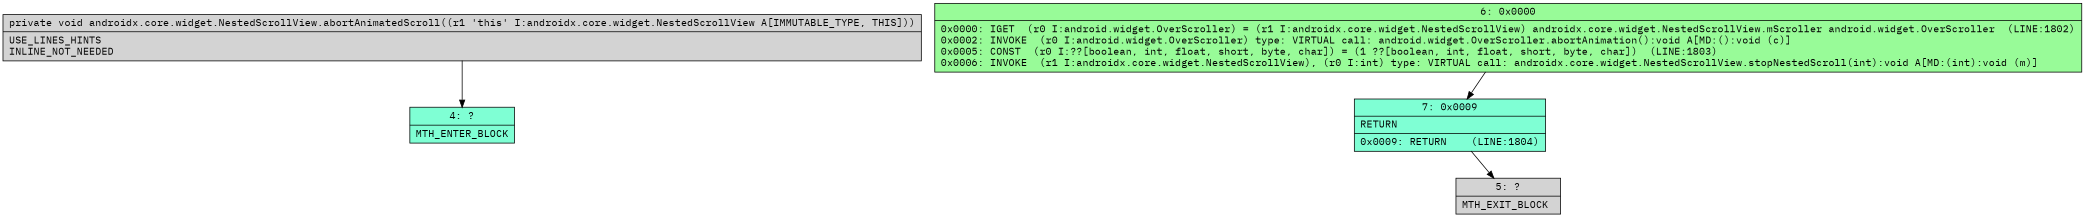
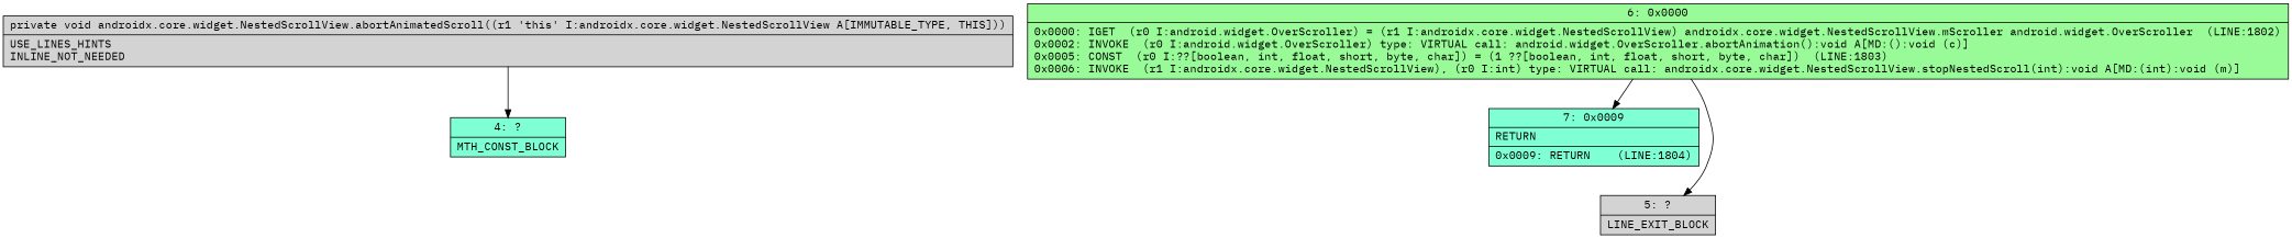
  digraph {
    fontname="IBM Plex Mono"
    node [fillcolor=aquamarine fontname="IBM Plex Mono" shape=record style=filled]
    edge [fontname="IBM Plex Mono"]
-   n1 [label="{4\:\ ?|MTH_ENTER_BLOCK\l}"]
+   n1 [label="{4\:\ ?|MTH_CONST_BLOCK\l}"]
    n2 [fillcolor=palegreen label="{6\:\ 0x0000|0x0000: IGET  (r0 I:android.widget.OverScroller) = (r1 I:androidx.core.widget.NestedScrollView) androidx.core.widget.NestedScrollView.mScroller android.widget.OverScroller  (LINE:1802)\l0x0002: INVOKE  (r0 I:android.widget.OverScroller) type: VIRTUAL call: android.widget.OverScroller.abortAnimation():void A[MD:():void (c)]\l0x0005: CONST  (r0 I:??[boolean, int, float, short, byte, char]) = (1 ??[boolean, int, float, short, byte, char])  (LINE:1803)\l0x0006: INVOKE  (r1 I:androidx.core.widget.NestedScrollView), (r0 I:int) type: VIRTUAL call: androidx.core.widget.NestedScrollView.stopNestedScroll(int):void A[MD:(int):void (m)]\l}"]
    n3 [label="{7\:\ 0x0009|RETURN\l|0x0009: RETURN    (LINE:1804)\l}"]
-   n4 [fillcolor=lightgrey label="{5\:\ ?|MTH_EXIT_BLOCK\l}"]
+   n4 [fillcolor=lightgrey label="{5\:\ ?|LINE_EXIT_BLOCK\l}"]
    n5 [fillcolor=lightgrey label="{private void androidx.core.widget.NestedScrollView.abortAnimatedScroll((r1 'this' I:androidx.core.widget.NestedScrollView A[IMMUTABLE_TYPE, THIS]))  | USE_LINES_HINTS\lINLINE_NOT_NEEDED\l}"]
    n2 -> n3
-   n3 -> n4
+   n2 -> n4
    n5 -> n1
  }
